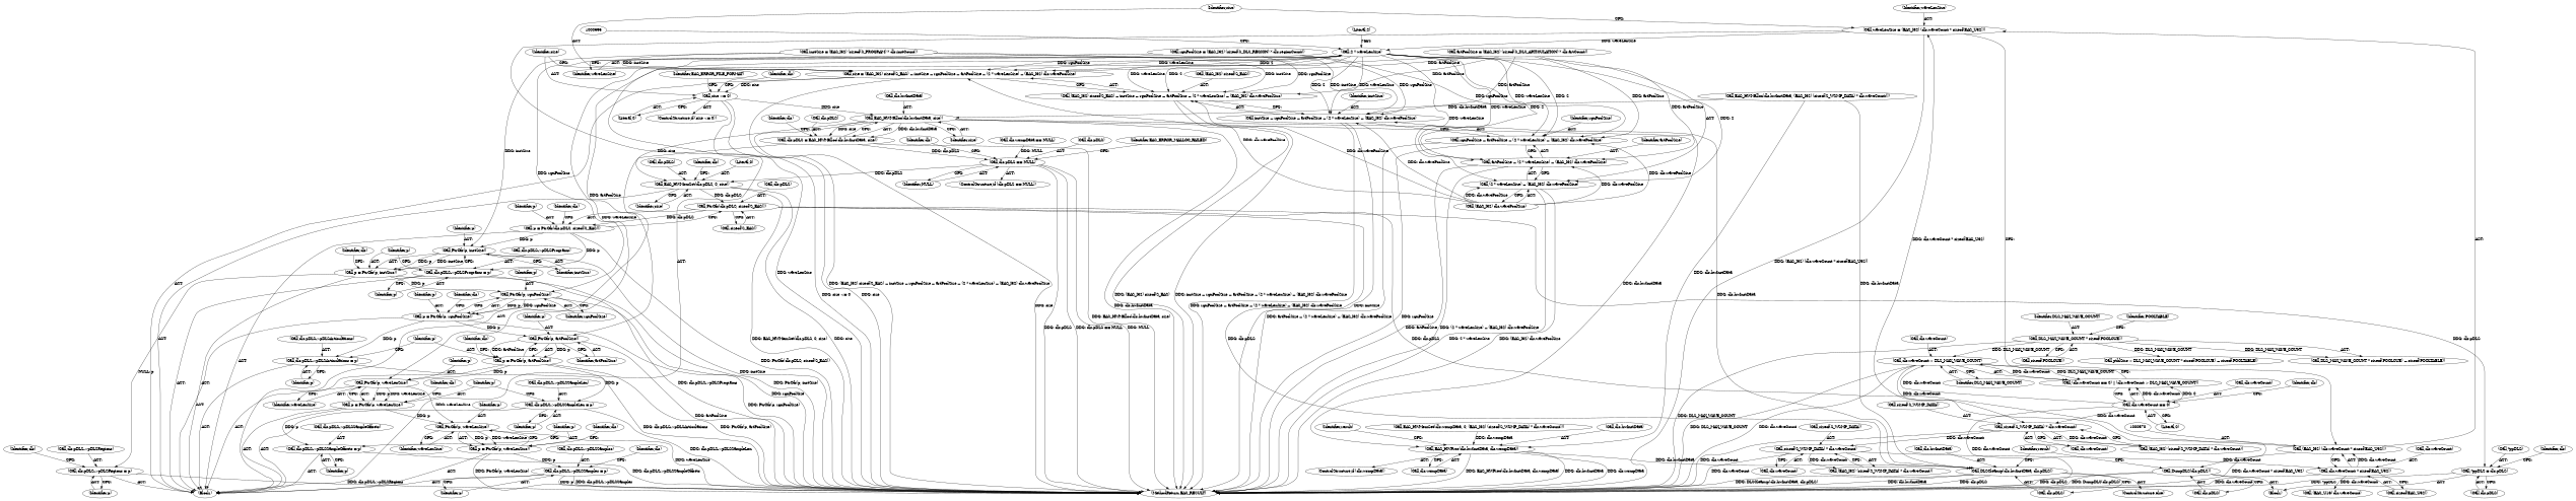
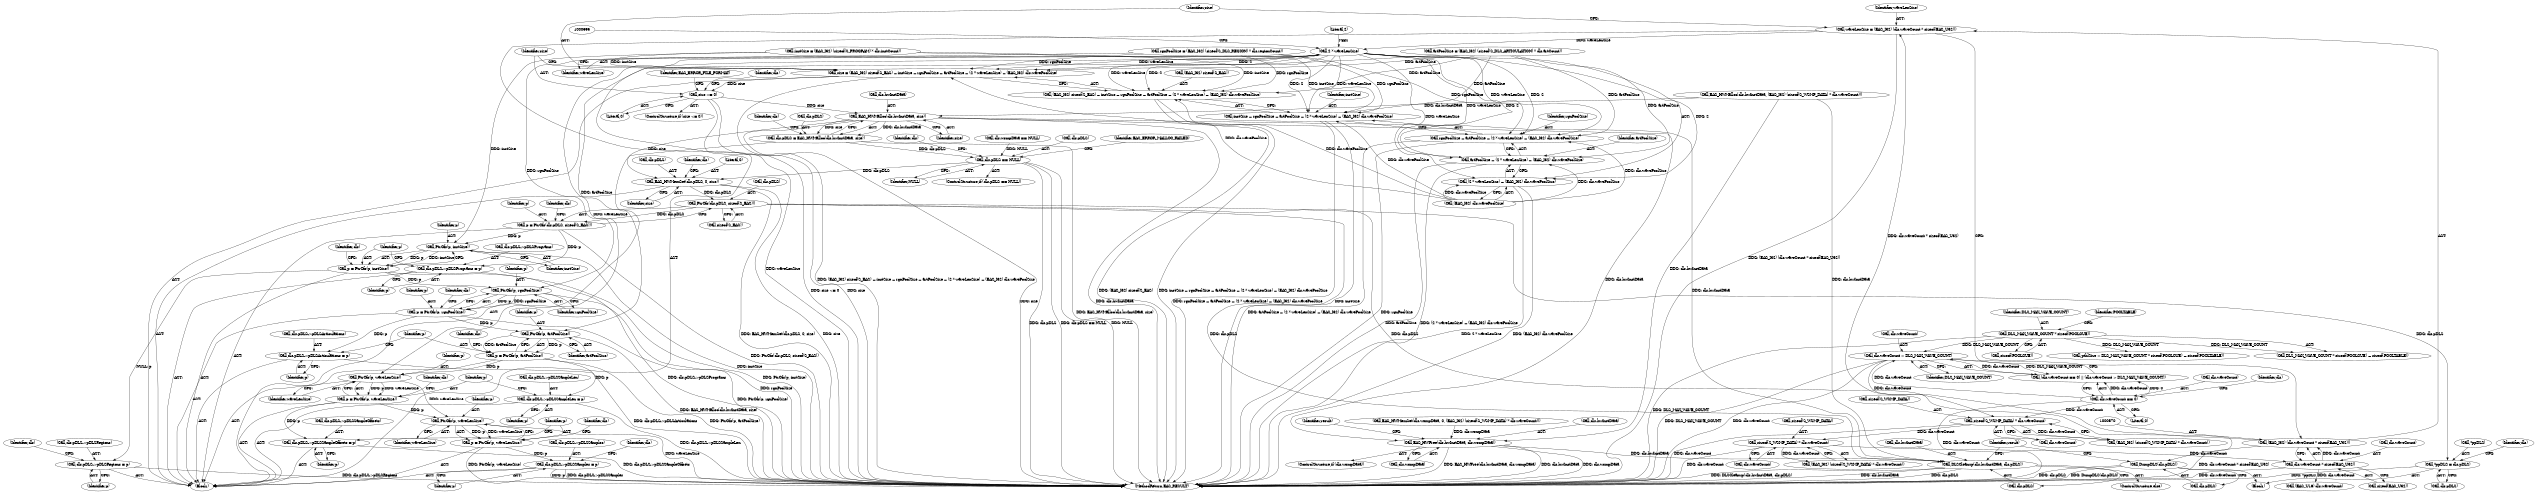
  digraph {
    n1 [label="(Call,waveLenSize = (EAS_I32) (dls.waveCount * sizeof(EAS_U32)))"]
    n2 [label="(Call,(EAS_I32) (dls.waveCount * sizeof(EAS_U32)))"]
    n3 [label="(Call,2 * waveLenSize)"]
    n4 [label="(Block,)"]
    n5 [label="(MethodReturn,EAS_RESULT)"]
    n6 [label="(Call,dls.waveCount * sizeof(EAS_U32))"]
    n7 [label="(Call,size = (EAS_I32) sizeof(S_EAS) + instSize + rgnPoolSize + artPoolSize + (2 * waveLenSize) + (EAS_I32) dls.wavePoolSize)"]
    n8 [label="(Call,PtrOfs(p, waveLenSize))"]
    n9 [label="(Call,(EAS_I32) sizeof(S_EAS) + instSize + rgnPoolSize + artPoolSize + (2 * waveLenSize) + (EAS_I32) dls.wavePoolSize)"]
    n10 [label="(Call,instSize + rgnPoolSize + artPoolSize + (2 * waveLenSize) + (EAS_I32) dls.wavePoolSize)"]
    n11 [label="(Call,rgnPoolSize + artPoolSize + (2 * waveLenSize) + (EAS_I32) dls.wavePoolSize)"]
    n12 [label="(Call,artPoolSize + (2 * waveLenSize) + (EAS_I32) dls.wavePoolSize)"]
    n13 [label="(Call,(2 * waveLenSize) + (EAS_I32) dls.wavePoolSize)"]
    n14 [label="(Identifier,waveLenSize)"]
    n15 [label="(Call,(EAS_U16) dls.waveCount)"]
    n16 [label="(Call,sizeof(EAS_U32))"]
    n17 [label="(Call,sizeof(S_WSMP_DATA) * dls.waveCount)"]
    n18 [label="(Call,(EAS_I32) (sizeof(S_WSMP_DATA) * dls.waveCount))"]
    n19 [label="(Call,dls.waveCount)"]
    n20 [label="(Call,sizeof(S_WSMP_DATA) * dls.waveCount)"]
    n21 [label="(Call,(EAS_I32) (sizeof(S_WSMP_DATA) * dls.waveCount))"]
    n22 [label="(Call,dls.waveCount)"]
    n23 [label="(Call,dls.waveCount > DLS_MAX_WAVE_COUNT)"]
    n24 [label="(Identifier,DLS_MAX_WAVE_COUNT)"]
    n25 [label="(Call,(dls.waveCount == 0) || (dls.waveCount > DLS_MAX_WAVE_COUNT))"]
    n26 [label="(Call,dls.waveCount == 0)"]
    n27 [label="(Literal,0)"]
    n28 [label="(Call,DLS_MAX_WAVE_COUNT * sizeof(POOLCUE))"]
    n29 [label="(Call,DLS_MAX_WAVE_COUNT * sizeof(POOLCUE) + sizeof(POOLTABLE))"]
    n30 [label="(Call,ptblSize > DLS_MAX_WAVE_COUNT * sizeof(POOLCUE) + sizeof(POOLTABLE))"]
    n31 [label="(Call,sizeof(POOLCUE))"]
    n32 [label="(Call,size <= 0)"]
    n33 [label="(Call,p = PtrOfs(p, waveLenSize))"]
    n34 [label="(Call,PtrOfs(p, waveLenSize))"]
    n35 [label="(Identifier,waveLenSize)"]
    n36 [label="(Call,(EAS_I32) dls.wavePoolSize)"]
    n37 [label="(Call,EAS_HWMalloc(dls.hwInstData, size))"]
    n38 [label="(ControlStructure,if (size <= 0))"]
    n39 [label="(Literal,0)"]
    n40 [label="(Call,dls.pDLS = EAS_HWMalloc(dls.hwInstData, size))"]
    n41 [label="(Call,EAS_HWMemSet(dls.pDLS, 0, size))"]
    n42 [label="(Call,DLSCleanup(dls.hwInstData, dls.pDLS))"]
    n43 [label="(Call,EAS_HWFree(dls.hwInstData, dls.wsmpData))"]
    n44 [label="(Identifier,size)"]
    n45 [label="(Call,dls.pDLS == NULL)"]
    n46 [label="(Call,PtrOfs(dls.pDLS, sizeof(S_EAS)))"]
    n47 [label="(Identifier,size)"]
    n48 [label="(ControlStructure,else)"]
    n49 [label="(Call,dls.pDLS)"]
    n50 [label="(ControlStructure,if (dls.wsmpData))"]
    n51 [label="(Call,dls.wsmpData)"]
    n52 [label="(ControlStructure,if (dls.pDLS == NULL))"]
    n53 [label="(Identifier,NULL)"]
    n54 [label="(Call,p = PtrOfs(dls.pDLS, sizeof(S_EAS)))"]
    n55 [label="(Call,*ppDLS = dls.pDLS)"]
    n56 [label="(Call,DumpDLS(dls.pDLS))"]
    n57 [label="(Call,sizeof(S_EAS))"]
    n58 [label="(Call,dls.pDLS->pDLSPrograms = p)"]
    n59 [label="(Call,PtrOfs(p, instSize))"]
    n60 [label="(Call,dls.pDLS)"]
    n61 [label="(Block,)"]
    n62 [label="(Call,dls.pDLS)"]
    n63 [label="(Identifier,p)"]
    n64 [label="(Call,p = PtrOfs(p, instSize))"]
    n65 [label="(Identifier,instSize)"]
    n66 [label="(Call,dls.pDLS->pDLSRegions = p)"]
    n67 [label="(Call,PtrOfs(p, rgnPoolSize))"]
    n68 [label="(Identifier,p)"]
    n69 [label="(Call,p = PtrOfs(p, rgnPoolSize))"]
    n70 [label="(Identifier,rgnPoolSize)"]
    n71 [label="(Call,dls.pDLS->pDLSArticulations = p)"]
    n72 [label="(Call,PtrOfs(p, artPoolSize))"]
    n73 [label="(Identifier,p)"]
    n74 [label="(Call,p = PtrOfs(p, artPoolSize))"]
    n75 [label="(Identifier,artPoolSize)"]
    n76 [label="(Call,dls.pDLS->pDLSSampleLen = p)"]
    n77 [label="(Identifier,p)"]
    n78 [label="(Call,dls.pDLS->pDLSSampleOffsets = p)"]
    n79 [label="(Call,p = PtrOfs(p, waveLenSize))"]
    n80 [label="(Identifier,waveLenSize)"]
    n81 [label="(Identifier,p)"]
    n82 [label="(Call,dls.pDLS->pDLSSamples = p)"]
    n83 [label="(Identifier,p)"]
    n84 [label="(Identifier,p)"]
    n85 [label="(Call,sizeof(S_WSMP_DATA))"]
    n86 [label="(Identifier,result)"]
    n87 [label="(Identifier,p)"]
    n88 [label="(Call,dls.hwInstData)"]
    n89 [label="(Call,(EAS_I32) sizeof(S_EAS))"]
    n90 [label="(Identifier,p)"]
    n91 [label="(Identifier,p)"]
    n92 [label="(Call,dls.pDLS->pDLSArticulations)"]
    n93 [label="(Identifier,POOLTABLE)"]
    n94 [label="(Call,artPoolSize = (EAS_I32) (sizeof(S_DLS_ARTICULATION) * dls.artCount))"]
    n95 [label="(Call,dls.hwInstData)"]
    n96 [label="(Call,dls.pDLS)"]
    n97 [label="(Call,EAS_HWMemSet(dls.wsmpData, 0, (EAS_I32) (sizeof(S_WSMP_DATA) * dls.waveCount)))"]
    n98 [label="(Call,dls.pDLS->pDLSRegions)"]
    n99 [label="(Identifier,p)"]
    n100 [label="(Call,dls.hwInstData)"]
    n101 [label="(Identifier,p)"]
    n102 [label="(Identifier,dls)"]
    n103 [label="(Identifier,dls)"]
    n104 [label="(Identifier,dls)"]
    n105 [label="(Identifier,result)"]
    n106 [label="(Call,sizeof(S_WSMP_DATA))"]
    n107 [label="(Call,dls.waveCount)"]
    n108 [label="(Call,dls.waveCount)"]
    n109 [label="(Identifier,dls)"]
    n110 [label="(Identifier,DLS_MAX_WAVE_COUNT)"]
    n111 [label="(Identifier,size)"]
    n112 [label="(Identifier,dls)"]
    n113 [label="(Identifier,dls)"]
    n114 [label="(Call,dls.wsmpData == NULL)"]
    n115 [label="(Identifier,dls)"]
    n116 [label="(Identifier,artPoolSize)"]
    n117 [label="(Identifier,dls)"]
    n118 [label="(Identifier,dls)"]
    n119 [label="(Identifier,p)"]
    n120 [label="(Call,rgnPoolSize = (EAS_I32) (sizeof(S_DLS_REGION) * dls.regionCount))"]
    n121 [label="(Call,dls.pDLS->pDLSSampleLen)"]
    n122 [label="(Identifier,p)"]
    n123 [label="(Identifier,waveLenSize)"]
    n124 [label="(Identifier,dls)"]
    n125 [label="(Identifier,p)"]
    n126 [label="(Call,dls.pDLS->pDLSPrograms)"]
    n127 [label="(Identifier,instSize)"]
    n128 [label="(Literal,2)"]
    n129 [label="(Call,dls.pDLS->pDLSSamples)"]
    n130 [label="(Identifier,p)"]
    n131 [label="(Call,dls.waveCount)"]
    n132 [label="(Identifier,dls)"]
    n133 [label="(Identifier,dls)"]
    n134 [label="(Call,dls.pDLS)"]
    n135 [label="(Call,*ppDLS)"]
    n136 [label="(Identifier,size)"]
    n137 [label="(Call,instSize = (EAS_I32) (sizeof(S_PROGRAM) * dls.instCount))"]
    n138 [label="(Identifier,p)"]
    n139 [label="(Call,EAS_HWMalloc(dls.hwInstData, (EAS_I32) (sizeof(S_WSMP_DATA) * dls.waveCount)))"]
    n140 [label="(Identifier,EAS_ERROR_FILE_FORMAT)"]
    n141 [label="(Identifier,dls)"]
    n142 [label="(Identifier,dls)"]
    n143 [label="(Call,dls.pDLS)"]
    n144 [label="(Call,dls.pDLS->pDLSSampleOffsets)"]
    n145 [label="(Call,dls.pDLS)"]
    n146 [label="(Identifier,EAS_ERROR_MALLOC_FAILED)"]
    n147 [label="(Literal,0)"]
    n148 [label="(Identifier,rgnPoolSize)"]
    1000570
    1000595
    n1 -> n2 [label="CFG: "]
    n1 -> n3 [label="DDG: waveLenSize"]
    n1 -> n4 [label="AST: "]
    n1 -> n5 [label="DDG: (EAS_I32) (dls.waveCount * sizeof(EAS_U32))"]
    n2 -> n1 [label="AST: "]
    n2 -> n1 [label="DDG: dls.waveCount * sizeof(EAS_U32)"]
    n2 -> n5 [label="DDG: dls.waveCount * sizeof(EAS_U32)"]
    n2 -> n6 [label="CFG: "]
    n3 -> n5 [label="DDG: waveLenSize"]
    n3 -> n7 [label="DDG: 2"]
    n3 -> n7 [label="DDG: waveLenSize"]
    n3 -> n8 [label="DDG: waveLenSize"]
    n3 -> n9 [label="DDG: 2"]
    n3 -> n9 [label="DDG: waveLenSize"]
    n3 -> n10 [label="DDG: 2"]
    n3 -> n10 [label="DDG: waveLenSize"]
    n3 -> n11 [label="DDG: 2"]
    n3 -> n11 [label="DDG: waveLenSize"]
    n3 -> n12 [label="DDG: 2"]
    n3 -> n12 [label="DDG: waveLenSize"]
    n3 -> n13 [label="AST: "]
    n3 -> n13 [label="DDG: 2"]
    n3 -> n13 [label="DDG: waveLenSize"]
    n3 -> n14 [label="CFG: "]
    n6 -> n2 [label="AST: "]
    n6 -> n2 [label="DDG: dls.waveCount"]
    n6 -> n5 [label="DDG: dls.waveCount"]
    n6 -> n15 [label="DDG: dls.waveCount"]
    n6 -> n16 [label="CFG: "]
    n7 -> n4 [label="AST: "]
    n7 -> n5 [label="DDG: (EAS_I32) sizeof(S_EAS) + instSize + rgnPoolSize + artPoolSize + (2 * waveLenSize) + (EAS_I32) dls.wavePoolSize"]
    n7 -> n9 [label="CFG: "]
    n7 -> n32 [label="DDG: size"]
    n8 -> n33 [label="AST: "]
    n8 -> n33 [label="DDG: p"]
    n8 -> n33 [label="DDG: waveLenSize"]
    n8 -> n34 [label="DDG: waveLenSize"]
    n8 -> n35 [label="CFG: "]
    n9 -> n5 [label="DDG: (EAS_I32) sizeof(S_EAS)"]
    n9 -> n5 [label="DDG: instSize + rgnPoolSize + artPoolSize + (2 * waveLenSize) + (EAS_I32) dls.wavePoolSize"]
    n9 -> n7 [label="AST: "]
    n9 -> n10 [label="CFG: "]
    n10 -> n5 [label="DDG: rgnPoolSize + artPoolSize + (2 * waveLenSize) + (EAS_I32) dls.wavePoolSize"]
    n10 -> n5 [label="DDG: instSize"]
    n10 -> n9 [label="AST: "]
    n10 -> n11 [label="CFG: "]
    n11 -> n5 [label="DDG: artPoolSize + (2 * waveLenSize) + (EAS_I32) dls.wavePoolSize"]
    n11 -> n5 [label="DDG: rgnPoolSize"]
    n11 -> n10 [label="AST: "]
    n11 -> n12 [label="CFG: "]
    n12 -> n5 [label="DDG: artPoolSize"]
    n12 -> n5 [label="DDG: (2 * waveLenSize) + (EAS_I32) dls.wavePoolSize"]
    n12 -> n11 [label="AST: "]
    n12 -> n13 [label="CFG: "]
    n13 -> n5 [label="DDG: 2 * waveLenSize"]
    n13 -> n5 [label="DDG: (EAS_I32) dls.wavePoolSize"]
    n13 -> n12 [label="AST: "]
    n13 -> n36 [label="CFG: "]
    n14 -> n3 [label="AST: "]
    n16 -> n6 [label="AST: "]
    n17 -> n5 [label="DDG: dls.waveCount"]
    n17 -> n6 [label="DDG: dls.waveCount"]
    n17 -> n18 [label="AST: "]
    n17 -> n18 [label="DDG: dls.waveCount"]
    n17 -> n19 [label="CFG: "]
    n18 -> n17 [label="CFG: "]
    n19 -> n17 [label="AST: "]
    n20 -> n5 [label="DDG: dls.waveCount"]
    n20 -> n17 [label="DDG: dls.waveCount"]
    n20 -> n21 [label="AST: "]
    n20 -> n21 [label="DDG: dls.waveCount"]
    n20 -> n22 [label="CFG: "]
    n21 -> n20 [label="CFG: "]
    n22 -> n20 [label="AST: "]
    n23 -> n5 [label="DDG: dls.waveCount"]
    n23 -> n5 [label="DDG: DLS_MAX_WAVE_COUNT"]
    n23 -> n20 [label="DDG: dls.waveCount"]
    n23 -> n24 [label="CFG: "]
    n23 -> n25 [label="AST: "]
    n23 -> n25 [label="DDG: dls.waveCount"]
    n23 -> n25 [label="DDG: DLS_MAX_WAVE_COUNT"]
    n24 -> n23 [label="AST: "]
    n25 -> n23 [label="CFG: "]
    n25 -> n26 [label="CFG: "]
    n26 -> n5 [label="DDG: dls.waveCount"]
    n26 -> n20 [label="DDG: dls.waveCount"]
    n26 -> n23 [label="DDG: dls.waveCount"]
    n26 -> n25 [label="AST: "]
    n26 -> n25 [label="DDG: dls.waveCount"]
    n26 -> n25 [label="DDG: 0"]
    n26 -> n27 [label="CFG: "]
    n27 -> n26 [label="AST: "]
    n28 -> n5 [label="DDG: DLS_MAX_WAVE_COUNT"]
    n28 -> n23 [label="DDG: DLS_MAX_WAVE_COUNT"]
    n28 -> n29 [label="AST: "]
    n28 -> n29 [label="DDG: DLS_MAX_WAVE_COUNT"]
    n28 -> n30 [label="DDG: DLS_MAX_WAVE_COUNT"]
    n28 -> n31 [label="CFG: "]
    n31 -> n28 [label="AST: "]
    n32 -> n5 [label="DDG: size <= 0"]
    n32 -> n5 [label="DDG: size"]
    n32 -> n37 [label="DDG: size"]
    n32 -> n38 [label="AST: "]
    n32 -> n39 [label="CFG: "]
    n33 -> n4 [label="AST: "]
    n33 -> n8 [label="CFG: "]
    n33 -> n34 [label="DDG: p"]
    n33 -> n78 [label="DDG: p"]
    n34 -> n5 [label="DDG: waveLenSize"]
    n34 -> n79 [label="AST: "]
    n34 -> n79 [label="DDG: p"]
    n34 -> n79 [label="DDG: waveLenSize"]
    n34 -> n80 [label="CFG: "]
    n35 -> n8 [label="AST: "]
    n36 -> n7 [label="DDG: dls.wavePoolSize"]
    n36 -> n9 [label="DDG: dls.wavePoolSize"]
    n36 -> n10 [label="DDG: dls.wavePoolSize"]
    n36 -> n11 [label="DDG: dls.wavePoolSize"]
    n36 -> n12 [label="DDG: dls.wavePoolSize"]
    n36 -> n13 [label="AST: "]
    n36 -> n13 [label="DDG: dls.wavePoolSize"]
    n37 -> n5 [label="DDG: size"]
    n37 -> n5 [label="DDG: dls.hwInstData"]
    n37 -> n40 [label="AST: "]
    n37 -> n40 [label="DDG: dls.hwInstData"]
    n37 -> n40 [label="DDG: size"]
    n37 -> n41 [label="DDG: size"]
    n37 -> n42 [label="DDG: dls.hwInstData"]
    n37 -> n43 [label="DDG: dls.hwInstData"]
    n37 -> n44 [label="CFG: "]
    n39 -> n32 [label="AST: "]
    n40 -> n4 [label="AST: "]
    n40 -> n5 [label="DDG: EAS_HWMalloc(dls.hwInstData, size)"]
    n40 -> n37 [label="CFG: "]
    n40 -> n45 [label="DDG: dls.pDLS"]
    n41 -> n4 [label="AST: "]
    n41 -> n5 [label="DDG: size"]
    n41 -> n5 [label="DDG: EAS_HWMemSet(dls.pDLS, 0, size)"]
    n41 -> n46 [label="DDG: dls.pDLS"]
    n41 -> n47 [label="CFG: "]
    n42 -> n5 [label="DDG: dls.hwInstData"]
    n42 -> n5 [label="DDG: dls.pDLS"]
    n42 -> n5 [label="DDG: DLSCleanup(dls.hwInstData, dls.pDLS)"]
    n42 -> n48 [label="AST: "]
    n42 -> n49 [label="CFG: "]
    n43 -> n5 [label="DDG: EAS_HWFree(dls.hwInstData, dls.wsmpData)"]
    n43 -> n5 [label="DDG: dls.hwInstData"]
    n43 -> n5 [label="DDG: dls.wsmpData"]
    n43 -> n42 [label="DDG: dls.hwInstData"]
    n43 -> n50 [label="AST: "]
    n43 -> n51 [label="CFG: "]
    n44 -> n37 [label="AST: "]
    n45 -> n5 [label="DDG: dls.pDLS"]
    n45 -> n5 [label="DDG: dls.pDLS == NULL"]
    n45 -> n5 [label="DDG: NULL"]
    n45 -> n41 [label="DDG: dls.pDLS"]
    n45 -> n52 [label="AST: "]
    n45 -> n53 [label="CFG: "]
    n46 -> n42 [label="DDG: dls.pDLS"]
    n46 -> n54 [label="AST: "]
    n46 -> n54 [label="DDG: dls.pDLS"]
    n46 -> n55 [label="DDG: dls.pDLS"]
    n46 -> n56 [label="DDG: dls.pDLS"]
    n46 -> n57 [label="CFG: "]
    n47 -> n41 [label="AST: "]
    n49 -> n42 [label="AST: "]
    n51 -> n43 [label="AST: "]
    n53 -> n45 [label="AST: "]
    n54 -> n4 [label="AST: "]
    n54 -> n5 [label="DDG: PtrOfs(dls.pDLS, sizeof(S_EAS))"]
    n54 -> n46 [label="CFG: "]
    n54 -> n58 [label="DDG: p"]
    n54 -> n59 [label="DDG: p"]
    n55 -> n5 [label="DDG: *ppDLS"]
    n55 -> n60 [label="CFG: "]
    n55 -> n61 [label="AST: "]
    n56 -> n5 [label="DDG: dls.pDLS"]
    n56 -> n5 [label="DDG: DumpDLS(dls.pDLS)"]
    n56 -> n61 [label="AST: "]
    n56 -> n62 [label="CFG: "]
    n57 -> n46 [label="AST: "]
    n58 -> n4 [label="AST: "]
    n58 -> n5 [label="DDG: dls.pDLS->pDLSPrograms"]
    n58 -> n63 [label="CFG: "]
    n59 -> n5 [label="DDG: instSize"]
    n59 -> n64 [label="AST: "]
    n59 -> n64 [label="DDG: p"]
    n59 -> n64 [label="DDG: instSize"]
    n59 -> n65 [label="CFG: "]
    n60 -> n55 [label="AST: "]
    n62 -> n56 [label="AST: "]
    n63 -> n58 [label="AST: "]
    n64 -> n4 [label="AST: "]
    n64 -> n5 [label="DDG: PtrOfs(p, instSize)"]
    n64 -> n59 [label="CFG: "]
    n64 -> n66 [label="NULL: p"]
    n64 -> n67 [label="DDG: p"]
    n65 -> n59 [label="AST: "]
    n66 -> n4 [label="AST: "]
    n66 -> n5 [label="DDG: dls.pDLS->pDLSRegions"]
    n66 -> n68 [label="CFG: "]
    n67 -> n5 [label="DDG: rgnPoolSize"]
    n67 -> n69 [label="AST: "]
    n67 -> n69 [label="DDG: p"]
    n67 -> n69 [label="DDG: rgnPoolSize"]
    n67 -> n70 [label="CFG: "]
    n68 -> n66 [label="AST: "]
    n69 -> n4 [label="AST: "]
    n69 -> n5 [label="DDG: PtrOfs(p, rgnPoolSize)"]
    n69 -> n67 [label="CFG: "]
    n69 -> n71 [label="DDG: p"]
    n69 -> n72 [label="DDG: p"]
    n70 -> n67 [label="AST: "]
    n71 -> n4 [label="AST: "]
    n71 -> n5 [label="DDG: dls.pDLS->pDLSArticulations"]
    n71 -> n73 [label="CFG: "]
-   n72 -> n5 [label="DDG: artPoolSize"]
+   n72 -> n5 [label="DDG: EAS_HWMalloc(dls.hwInstData, size)"]
    n72 -> n74 [label="AST: "]
    n72 -> n74 [label="DDG: p"]
    n72 -> n74 [label="DDG: artPoolSize"]
    n72 -> n75 [label="CFG: "]
    n73 -> n71 [label="AST: "]
    n74 -> n4 [label="AST: "]
    n74 -> n5 [label="DDG: PtrOfs(p, artPoolSize)"]
    n74 -> n8 [label="DDG: p"]
    n74 -> n72 [label="CFG: "]
    n74 -> n76 [label="DDG: p"]
    n75 -> n72 [label="AST: "]
    n76 -> n4 [label="AST: "]
    n76 -> n5 [label="DDG: dls.pDLS->pDLSSampleLen"]
    n76 -> n77 [label="CFG: "]
    n77 -> n76 [label="AST: "]
    n78 -> n4 [label="AST: "]
    n78 -> n5 [label="DDG: dls.pDLS->pDLSSampleOffsets"]
    n78 -> n81 [label="CFG: "]
    n79 -> n4 [label="AST: "]
    n79 -> n5 [label="DDG: PtrOfs(p, waveLenSize)"]
    n79 -> n34 [label="CFG: "]
    n79 -> n82 [label="DDG: p"]
    n80 -> n34 [label="AST: "]
    n81 -> n78 [label="AST: "]
    n82 -> n4 [label="AST: "]
    n82 -> n5 [label="DDG: dls.pDLS->pDLSSamples"]
    n82 -> n5 [label="DDG: p"]
    n82 -> n83 [label="CFG: "]
    n83 -> n82 [label="AST: "]
    n84 -> n72 [label="AST: "]
    n85 -> n20 [label="AST: "]
    n86 -> n42 [label="CFG: "]
    n86 -> n56 [label="CFG: "]
    n87 -> n34 [label="AST: "]
    n88 -> n37 [label="AST: "]
    n89 -> n9 [label="AST: "]
    n90 -> n54 [label="AST: "]
    n91 -> n59 [label="AST: "]
    n92 -> n71 [label="AST: "]
    n93 -> n28 [label="CFG: "]
    n94 -> n7 [label="DDG: artPoolSize"]
    n94 -> n9 [label="DDG: artPoolSize"]
    n94 -> n10 [label="DDG: artPoolSize"]
    n94 -> n11 [label="DDG: artPoolSize"]
    n94 -> n12 [label="DDG: artPoolSize"]
    n94 -> n72 [label="DDG: artPoolSize"]
    n95 -> n42 [label="AST: "]
    n96 -> n41 [label="AST: "]
    n97 -> n43 [label="DDG: dls.wsmpData"]
    n98 -> n66 [label="AST: "]
    n99 -> n71 [label="CFG: "]
    n99 -> n74 [label="AST: "]
    n100 -> n43 [label="AST: "]
    n101 -> n8 [label="AST: "]
    n102 -> n54 [label="CFG: "]
    n103 -> n26 [label="CFG: "]
    n104 -> n64 [label="CFG: "]
    n105 -> n43 [label="CFG: "]
    n106 -> n17 [label="AST: "]
    n107 -> n23 [label="AST: "]
    n108 -> n26 [label="AST: "]
    n109 -> n55 [label="CFG: "]
    n110 -> n28 [label="AST: "]
    n111 -> n7 [label="CFG: "]
    n111 -> n32 [label="AST: "]
    n112 -> n82 [label="CFG: "]
    n113 -> n45 [label="CFG: "]
    n114 -> n45 [label="DDG: NULL"]
    n115 -> n33 [label="CFG: "]
    n116 -> n12 [label="AST: "]
    n117 -> n79 [label="CFG: "]
    n118 -> n40 [label="CFG: "]
    n119 -> n33 [label="AST: "]
    n119 -> n76 [label="CFG: "]
    n120 -> n7 [label="DDG: rgnPoolSize"]
    n120 -> n9 [label="DDG: rgnPoolSize"]
    n120 -> n10 [label="DDG: rgnPoolSize"]
    n120 -> n11 [label="DDG: rgnPoolSize"]
    n120 -> n67 [label="DDG: rgnPoolSize"]
    n121 -> n76 [label="AST: "]
    n122 -> n78 [label="CFG: "]
    n122 -> n79 [label="AST: "]
    n123 -> n1 [label="AST: "]
    n124 -> n69 [label="CFG: "]
    n125 -> n69 [label="AST: "]
    n126 -> n58 [label="AST: "]
    n127 -> n10 [label="AST: "]
    n128 -> n3 [label="MAX: "]
    n129 -> n82 [label="AST: "]
    n130 -> n67 [label="AST: "]
    n131 -> n6 [label="AST: "]
    n132 -> n74 [label="CFG: "]
    n133 -> n32 [label="CFG: "]
    n134 -> n46 [label="AST: "]
    n135 -> n55 [label="AST: "]
    n136 -> n1 [label="CFG: "]
    n136 -> n7 [label="AST: "]
    n137 -> n7 [label="DDG: instSize"]
    n137 -> n9 [label="DDG: instSize"]
    n137 -> n10 [label="DDG: instSize"]
    n137 -> n59 [label="DDG: instSize"]
    n138 -> n58 [label="CFG: "]
    n138 -> n64 [label="AST: "]
    n139 -> n37 [label="DDG: dls.hwInstData"]
    n139 -> n42 [label="DDG: dls.hwInstData"]
    n139 -> n43 [label="DDG: dls.hwInstData"]
    n140 -> n32 [label="CFG: "]
    n141 -> n41 [label="CFG: "]
    n142 -> n66 [label="CFG: "]
    n143 -> n40 [label="AST: "]
    n144 -> n78 [label="AST: "]
    n145 -> n45 [label="AST: "]
    n146 -> n45 [label="CFG: "]
    n147 -> n41 [label="AST: "]
    n148 -> n11 [label="AST: "]
    1000570 -> n2 [label="AST: "]
    1000595 -> n3 [label="CFG: "]
  }
